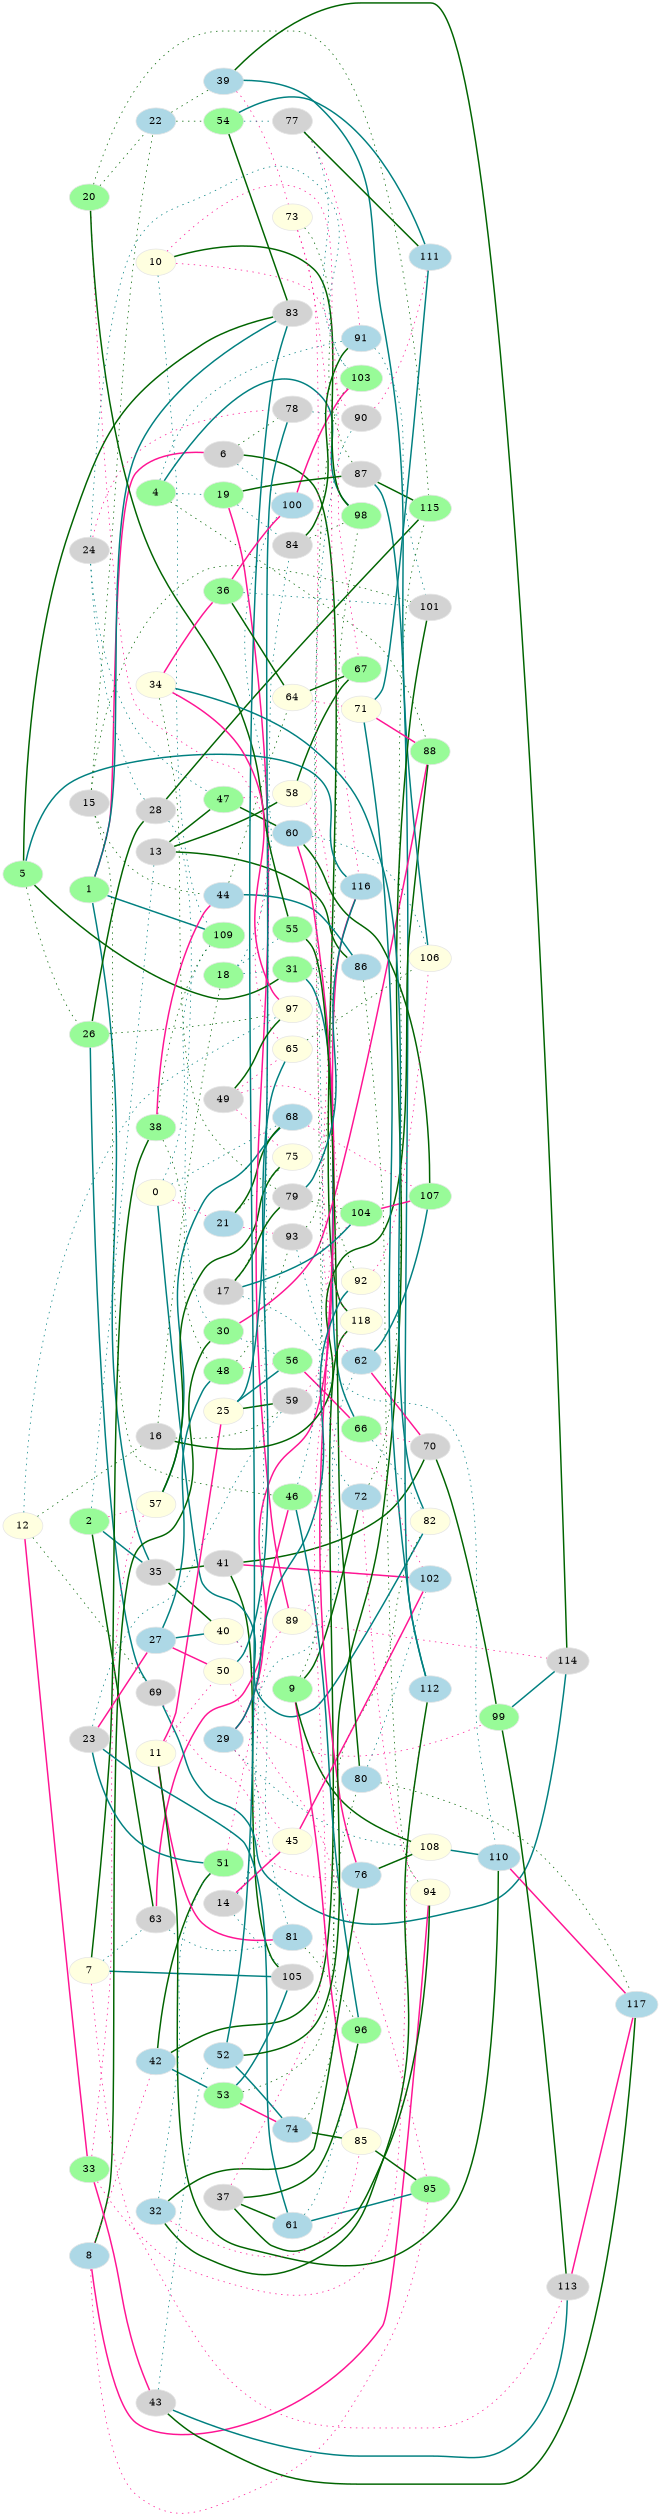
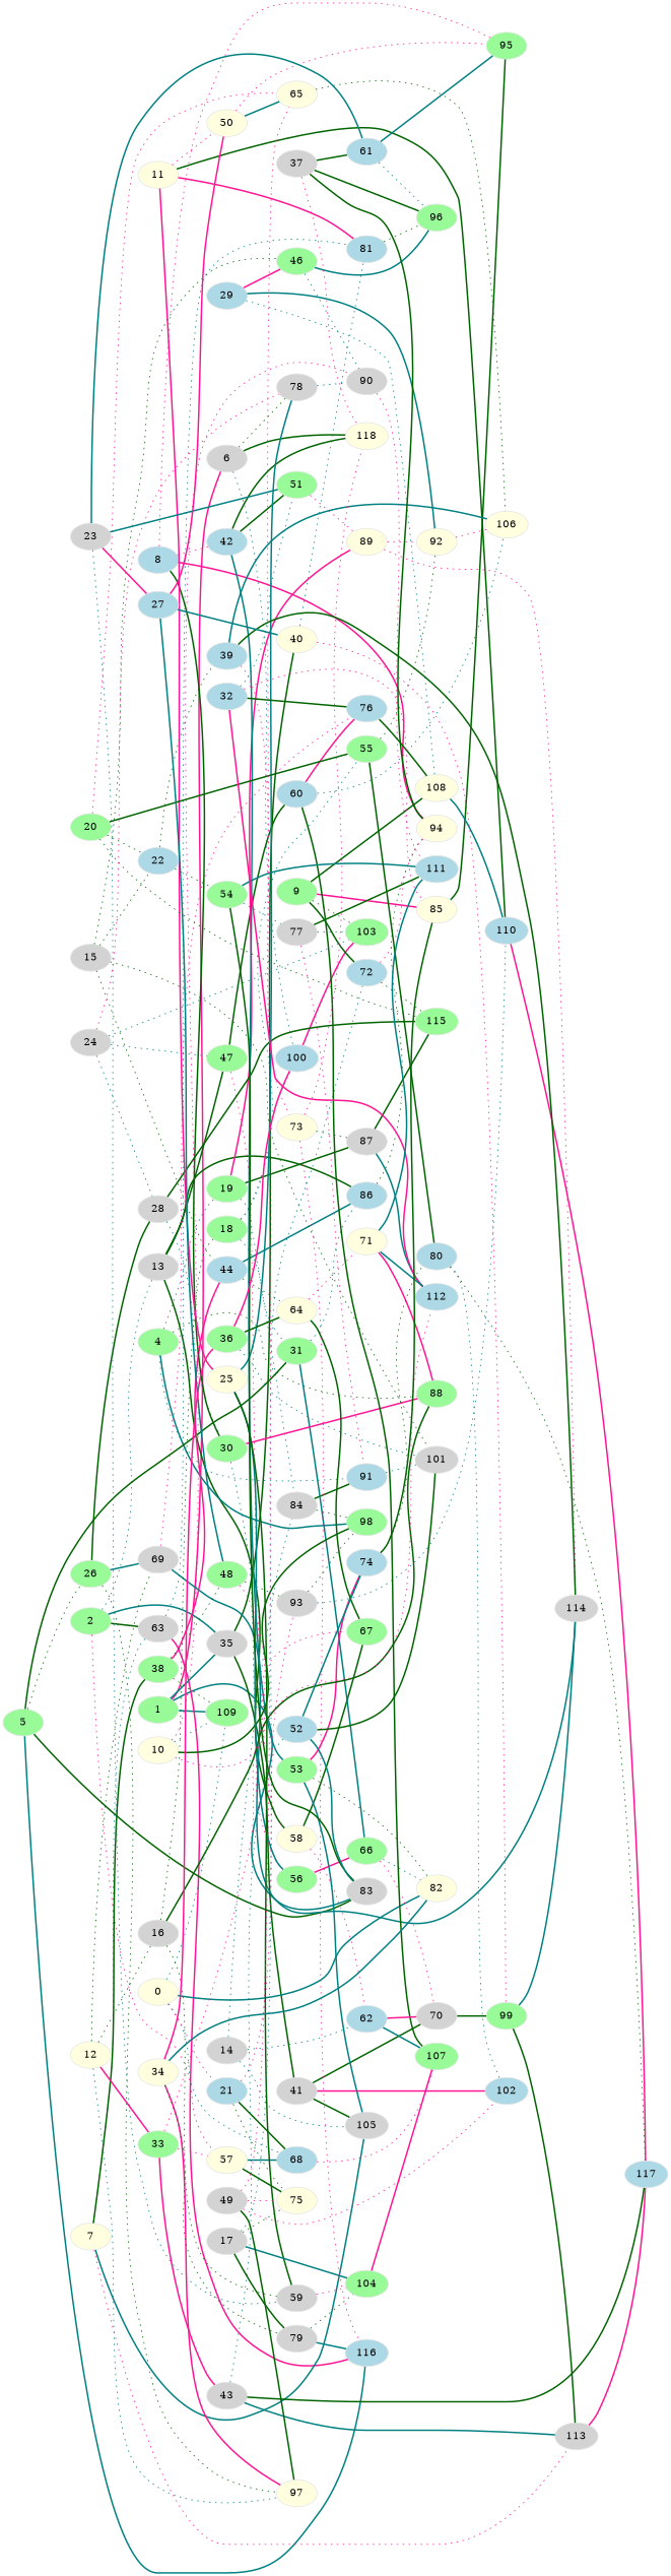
  graph {
    rankdir=LR
    node [color=gray90 fillcolor=palegreen style=filled]
    edge [color=darkgreen style=bold]
    6 [fillcolor=lightgrey]
    1
    35 [fillcolor=lightgrey]
    83 [fillcolor=lightgrey]
    109
    78 [fillcolor=lightgrey]
    100 [fillcolor=lightblue]
    118 [fillcolor=lightyellow]
    40 [fillcolor=lightyellow]
    41 [fillcolor=lightgrey]
    2
    13 [fillcolor=lightgrey]
    57 [fillcolor=lightyellow]
    63 [fillcolor=lightgrey]
    47
    58 [fillcolor=lightyellow]
    86 [fillcolor=lightblue]
    68 [fillcolor=lightblue]
    75 [fillcolor=lightyellow]
    116 [fillcolor=lightblue]
    81 [fillcolor=lightblue]
    n22 [fillcolor=lightyellow label=0]
    21 [fillcolor=lightblue]
    82 [fillcolor=lightyellow]
    93 [fillcolor=lightgrey]
    107
    4
    19
    88
    91 [fillcolor=lightblue]
    98
    84 [fillcolor=lightgrey]
    87 [fillcolor=lightgrey]
    89 [fillcolor=lightyellow]
    101 [fillcolor=lightgrey]
    5
    26
    31
    69 [fillcolor=lightgrey]
    97 [fillcolor=lightyellow]
    28 [fillcolor=lightgrey]
    66
    90 [fillcolor=lightgrey]
    103
    7 [fillcolor=lightyellow]
    38
    105 [fillcolor=lightgrey]
    113 [fillcolor=lightgrey]
    44 [fillcolor=lightblue]
    48
    117 [fillcolor=lightblue]
    8 [fillcolor=lightblue]
    30
    42 [fillcolor=lightblue]
    94 [fillcolor=lightyellow]
    95
    56
    51
    53
    72 [fillcolor=lightblue]
    9
    85 [fillcolor=lightyellow]
    108 [fillcolor=lightyellow]
    115
    110 [fillcolor=lightblue]
    10 [fillcolor=lightyellow]
    67
    111 [fillcolor=lightblue]
    11 [fillcolor=lightyellow]
    25 [fillcolor=lightyellow]
    50 [fillcolor=lightyellow]
    59 [fillcolor=lightgrey]
    65 [fillcolor=lightyellow]
    96
    12 [fillcolor=lightyellow]
    16 [fillcolor=lightgrey]
    33
    18
    112 [fillcolor=lightblue]
    43 [fillcolor=lightgrey]
    76 [fillcolor=lightblue]
    114 [fillcolor=lightgrey]
    60 [fillcolor=lightblue]
    62 [fillcolor=lightblue]
    14 [fillcolor=lightgrey]
-   45 [fillcolor=lightyellow]
    102 [fillcolor=lightblue]
    70 [fillcolor=lightgrey]
    15 [fillcolor=lightgrey]
    22 [fillcolor=lightblue]
    46
    39 [fillcolor=lightblue]
    54
    64 [fillcolor=lightyellow]
    55
    104
    17 [fillcolor=lightgrey]
    79 [fillcolor=lightgrey]
    92 [fillcolor=lightyellow]
    80 [fillcolor=lightblue]
    20
    106 [fillcolor=lightyellow]
    73 [fillcolor=lightyellow]
    77 [fillcolor=lightgrey]
    23 [fillcolor=lightgrey]
    27 [fillcolor=lightblue]
    61 [fillcolor=lightblue]
    24 [fillcolor=lightgrey]
    99
    29 [fillcolor=lightblue]
    32 [fillcolor=lightblue]
    52 [fillcolor=lightblue]
    34 [fillcolor=lightyellow]
    36
    71 [fillcolor=lightyellow]
    37 [fillcolor=lightgrey]
    74 [fillcolor=lightblue]
    49 [fillcolor=lightgrey]
    6 -- 78 [style=dotted]
    6 -- 100 [color=teal style=dotted]
    6 -- 118
    1 -- 6 [color=deeppink]
    1 -- 35 [color=teal]
    1 -- 83 [color=teal]
    1 -- 109 [color=teal]
    35 -- 40
    35 -- 41
    78 -- 90 [color=teal style=dotted]
    100 -- 103 [color=deeppink]
    40 -- 81 [color=teal style=dotted]
    40 -- 99 [color=deeppink style=dotted]
    41 -- 105
    41 -- 102 [color=deeppink]
    41 -- 70
    2 -- 35 [color=teal]
    2 -- 13 [color=teal style=dotted]
    2 -- 57 [color=deeppink style=dotted]
    2 -- 63
    13 -- 47
    13 -- 58
    13 -- 86
    57 -- 68 [color=teal]
    57 -- 75
    63 -- 116 [color=deeppink]
    63 -- 81 [color=teal style=dotted]
    47 -- 58 [color=deeppink style=dotted]
    47 -- 60
    58 -- 67
    58 -- 62 [color=deeppink style=dotted]
    86 -- 94 [style=dotted]
    68 -- 107 [color=deeppink style=dotted]
    81 -- 96 [style=dotted]
    n22 -- 109 [color=teal style=dotted]
    n22 -- 68 [color=teal style=dotted]
    n22 -- 21 [color=deeppink style=dotted]
    n22 -- 82 [color=teal]
    21 -- 68
    21 -- 75 [style=dotted]
    21 -- 93 [color=deeppink style=dotted]
    93 -- 98 [style=dotted]
    93 -- 110 [color=teal style=dotted]
    4 -- 19 [color=teal style=dotted]
    4 -- 88 [style=dotted]
    4 -- 91 [color=teal style=dotted]
    4 -- 98 [color=teal]
    19 -- 84 [color=teal style=dotted]
    19 -- 87
    19 -- 89 [color=deeppink]
    91 -- 101 [color=teal style=dotted]
    84 -- 91
    84 -- 98 [style=dotted]
    87 -- 115
    87 -- 112 [color=teal]
    89 -- 114 [color=deeppink style=dotted]
    89 -- 92 [color=deeppink style=dotted]
    5 -- 83
    5 -- 116 [color=teal]
    5 -- 26 [style=dotted]
    5 -- 31
    26 -- 69 [color=teal]
    26 -- 97 [style=dotted]
    26 -- 28
    31 -- 86 [color=teal style=dotted]
    31 -- 66 [color=teal]
    69 -- 76 [color=deeppink style=dotted]
    69 -- 114 [color=teal]
    28 -- 30 [color=teal style=dotted]
    28 -- 115
    66 -- 82 [color=teal style=dotted]
    66 -- 70 [color=deeppink style=dotted]
    90 -- 111 [color=deeppink style=dotted]
    7 -- 63 [color=teal style=dotted]
    7 -- 38
    7 -- 105 [color=teal]
    7 -- 113 [color=deeppink style=dotted]
    38 -- 109 [style=dotted]
    38 -- 44 [color=deeppink]
    38 -- 48 [style=dotted]
    113 -- 117 [color=deeppink]
    44 -- 86 [color=teal]
    44 -- 64 [style=dotted]
    48 -- 93 [style=dotted]
    48 -- 56 [color=deeppink style=dotted]
    8 -- 30
    8 -- 42 [color=deeppink style=dotted]
    8 -- 94 [color=deeppink]
    8 -- 95 [color=deeppink style=dotted]
    30 -- 88 [color=deeppink]
    30 -- 56 [color=teal style=dotted]
    42 -- 118
    42 -- 51
    42 -- 53 [color=teal]
    56 -- 66 [color=deeppink]
    51 -- 89 [color=deeppink style=dotted]
    53 -- 82 [style=dotted]
    53 -- 105 [color=teal]
    53 -- 74 [color=deeppink]
    72 -- 94 [color=deeppink style=dotted]
    72 -- 115 [style=dotted]
    9 -- 103 [style=dotted]
    9 -- 72
    9 -- 85 [color=deeppink]
    9 -- 108
    85 -- 95
    108 -- 110 [color=teal]
    110 -- 117 [color=deeppink]
    10 -- 109 [color=teal style=dotted]
    10 -- 98
    10 -- 90 [color=deeppink style=dotted]
    10 -- 67 [color=deeppink style=dotted]
    11 -- 81 [color=deeppink]
    11 -- 110
    11 -- 25 [color=deeppink]
    11 -- 50 [color=deeppink style=dotted]
    25 -- 78 [color=teal]
    25 -- 56 [color=teal]
    25 -- 59
    50 -- 95 [color=deeppink style=dotted]
    50 -- 65 [color=teal]
    59 -- 104 [color=deeppink style=dotted]
    65 -- 106 [style=dotted]
    12 -- 69 [style=dotted]
    12 -- 97 [color=teal style=dotted]
    12 -- 16 [style=dotted]
    12 -- 33 [color=deeppink]
    16 -- 88
    16 -- 59 [style=dotted]
    16 -- 18 [style=dotted]
    33 -- 57 [color=deeppink style=dotted]
    33 -- 112 [color=deeppink style=dotted]
    33 -- 43 [color=deeppink]
    18 -- 100 [color=teal style=dotted]
    18 -- 31 [color=teal style=dotted]
    18 -- 55 [color=teal style=dotted]
    43 -- 113 [color=teal]
    43 -- 117
    43 -- 52 [color=teal style=dotted]
    76 -- 108
    60 -- 107
    60 -- 76 [color=deeppink]
    60 -- 106 [color=teal style=dotted]
    62 -- 107 [color=teal]
    62 -- 70 [color=deeppink]
    14 -- 84 [color=teal style=dotted]
    14 -- 105 [color=teal style=dotted]
    14 -- 62 [color=teal style=dotted]
-   14 -- 45 [color=deeppink]
-   45 -- 102 [color=deeppink]
    70 -- 99
    15 -- 101 [style=dotted]
    15 -- 44 [style=dotted]
    15 -- 22 [style=dotted]
    15 -- 46 [style=dotted]
    22 -- 39 [style=dotted]
    22 -- 54 [style=dotted]
    46 -- 90 [color=teal style=dotted]
    46 -- 96 [color=teal]
    39 -- 114
    39 -- 106 [color=teal]
    39 -- 73 [color=deeppink style=dotted]
    54 -- 83
    54 -- 111 [color=teal]
    54 -- 77 [color=teal style=dotted]
    64 -- 67
    64 -- 71 [color=deeppink style=dotted]
    55 -- 92 [style=dotted]
    55 -- 80
    104 -- 107 [color=deeppink]
    17 -- 75 [style=dotted]
    17 -- 72 [color=teal style=dotted]
    17 -- 104 [color=teal]
    17 -- 79
    79 -- 116 [color=teal]
    79 -- 104 [style=dotted]
    92 -- 106 [color=deeppink style=dotted]
    80 -- 117 [style=dotted]
    80 -- 102 [color=teal style=dotted]
    20 -- 115 [style=dotted]
    20 -- 65 [color=deeppink style=dotted]
    20 -- 22 [style=dotted]
    20 -- 55
    73 -- 118 [color=deeppink style=dotted]
    73 -- 116 [color=deeppink style=dotted]
    73 -- 87 [style=dotted]
    77 -- 91 [color=deeppink style=dotted]
    77 -- 103 [color=teal style=dotted]
    77 -- 111
    23 -- 51 [color=teal]
    23 -- 59 [color=teal style=dotted]
    23 -- 27 [color=deeppink]
    23 -- 61 [color=teal]
    27 -- 40 [color=teal]
    27 -- 48 [color=teal]
    27 -- 50 [color=deeppink]
    61 -- 95 [color=teal]
    61 -- 96 [color=teal style=dotted]
    24 -- 78 [color=deeppink style=dotted]
    24 -- 47 [color=teal style=dotted]
    24 -- 28 [color=teal style=dotted]
    24 -- 103 [color=teal style=dotted]
    99 -- 113
    99 -- 114 [color=teal]
    29 -- 108 [color=teal style=dotted]
-   29 -- 45 [color=deeppink style=dotted]
    29 -- 46 [color=deeppink]
    29 -- 92 [color=teal]
    32 -- 51 [color=teal style=dotted]
    32 -- 85 [color=deeppink style=dotted]
-   32 -- 112
+   32 -- 112 [color=deeppink]
    32 -- 76
    52 -- 83 [color=teal]
    52 -- 101
    52 -- 74 [color=teal]
    34 -- 82 [color=teal]
    34 -- 97 [color=deeppink]
    34 -- 79 [style=dotted]
    34 -- 36 [color=deeppink]
    36 -- 100 [color=deeppink]
    36 -- 101 [color=teal style=dotted]
    36 -- 64
    71 -- 88 [color=deeppink]
    71 -- 111 [color=teal]
    71 -- 112 [color=teal]
    37 -- 118 [color=deeppink style=dotted]
    37 -- 94
    37 -- 96
    37 -- 61
    74 -- 85
    74 -- 80 [style=dotted]
    49 -- 75 [color=deeppink style=dotted]
    49 -- 97
    49 -- 65 [color=deeppink style=dotted]
    49 -- 102 [color=deeppink style=dotted]
  }
